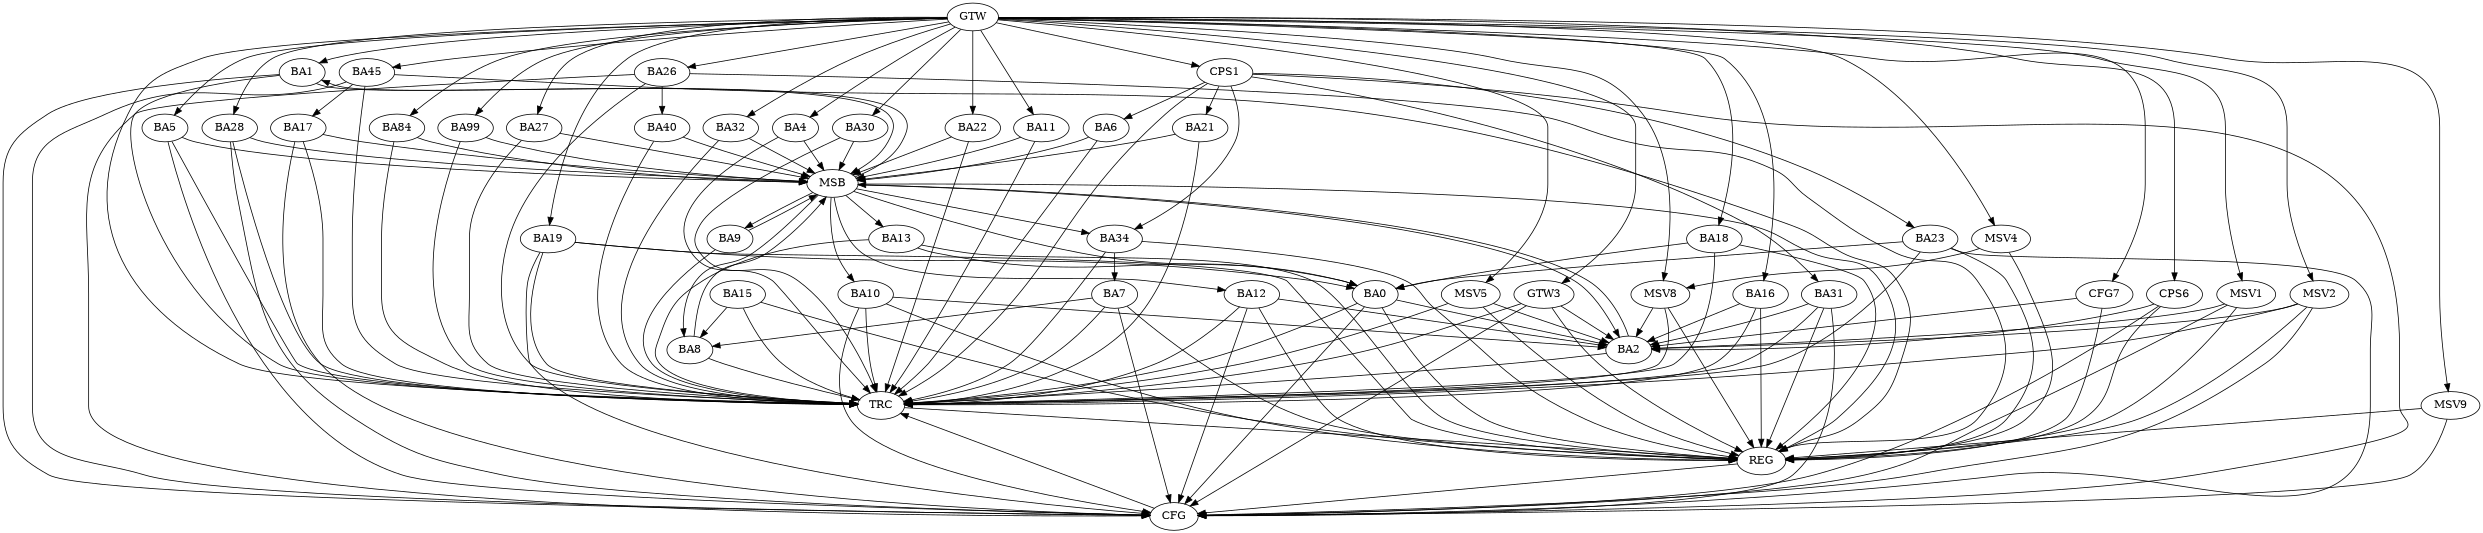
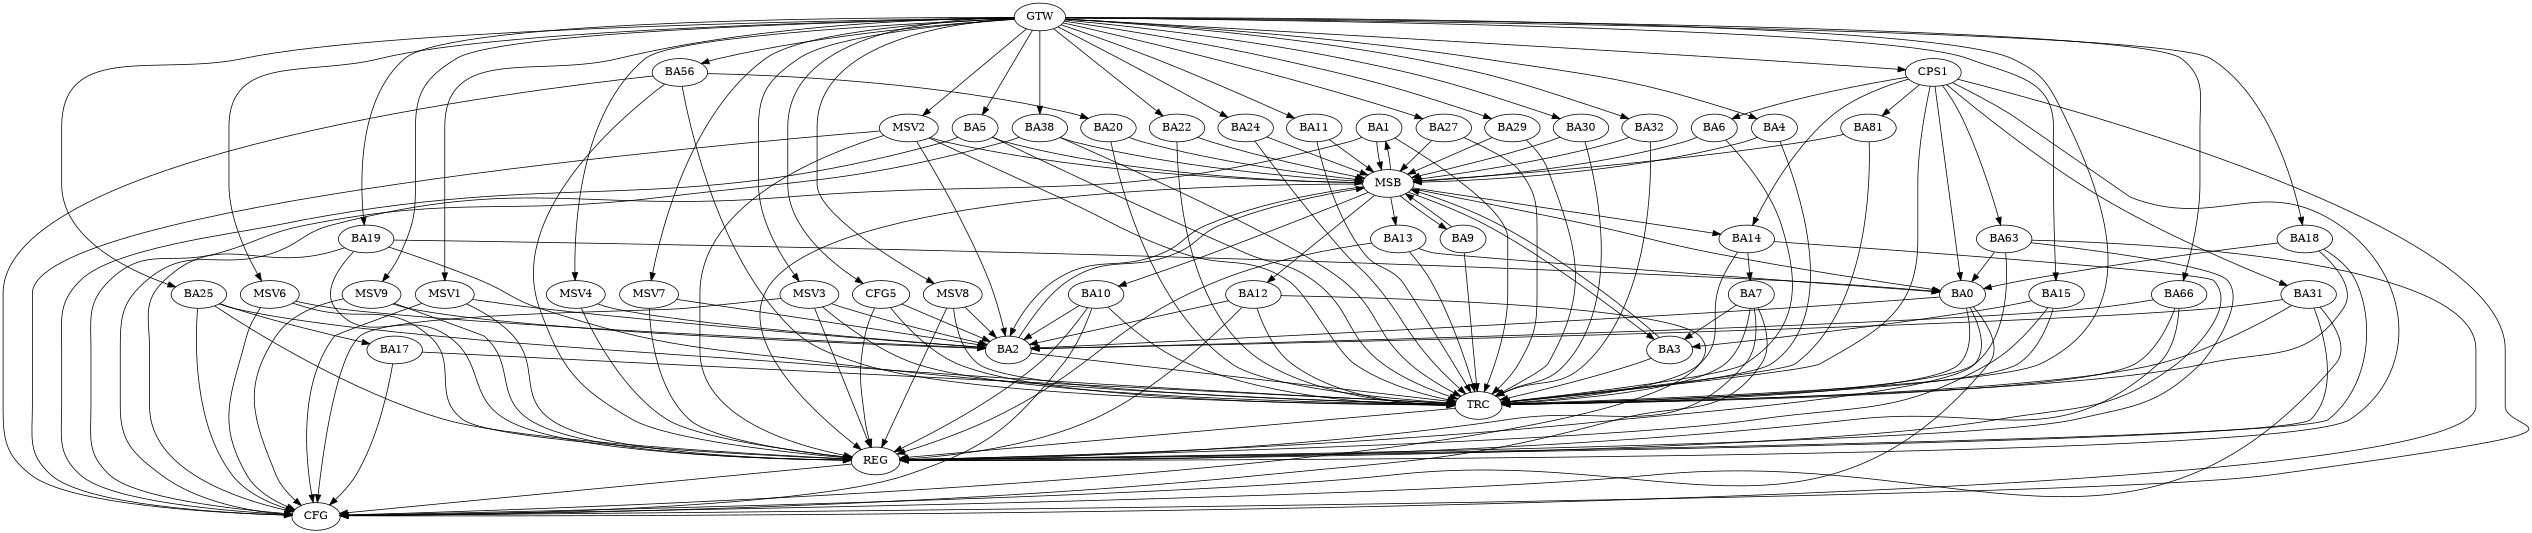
  strict digraph {
    n1 [label=BA1]
    n2 [label=MSB]
    n3 [label=CFG]
    n4 [label=TRC]
    n5 [label=BA2]
-   n6 [label=BA8]
+   n6 [label=BA3]
    n7 [label=REG]
    n8 [label=BA0]
    n9 [label=BA9]
    n10 [label=BA10]
    n11 [label=BA12]
    n12 [label=BA13]
-   n13 [label=BA34]
+   n13 [label=BA14]
    n14 [label=BA4]
    n15 [label=BA5]
    n16 [label=BA6]
    n17 [label=BA7]
    n18 [label=BA11]
    n19 [label=BA15]
-   n20 [label=BA16]
+   n20 [label=BA66]
    n21 [label=BA17]
    n22 [label=BA18]
    n23 [label=BA19]
-   n24 [label=BA40]
-   n25 [label=BA21]
+   n24 [label=BA20]
+   n25 [label=BA81]
    n26 [label=BA22]
-   n27 [label=BA23]
-   n28 [label=BA84]
-   n29 [label=BA45]
-   n30 [label=BA26]
+   n27 [label=BA63]
+   n28 [label=BA24]
+   n29 [label=BA25]
+   n30 [label=BA56]
    n31 [label=BA27]
-   n32 [label=BA28]
-   n33 [label=BA99]
+   n32 [label=BA38]
+   n33 [label=BA29]
    n34 [label=BA30]
    n35 [label=BA31]
    n36 [label=BA32]
    n37 [label=CPS1]
    n38 [label=GTW]
    n39 [label=MSV1]
    n40 [label=MSV2]
-   n41 [label=GTW3]
+   n41 [label=MSV3]
    n42 [label=MSV4]
-   n43 [label=MSV5]
-   n44 [label=CPS6]
-   n45 [label=CFG7]
+   n43 [label=CFG5]
+   n44 [label=MSV6]
+   n45 [label=MSV7]
    n46 [label=MSV8]
    n47 [label=MSV9]
    n1 -> n2
    n1 -> n3
    n1 -> n4
    n2 -> n1
    n2 -> n5
    n2 -> n6
    n2 -> n7
    n2 -> n8
    n2 -> n9
    n2 -> n10
    n2 -> n11
    n2 -> n12
    n2 -> n13
-   n3 -> n4
    n4 -> n7
    n5 -> n2
    n5 -> n4
    n6 -> n2
    n6 -> n4
    n7 -> n3
    n8 -> n3
    n8 -> n4
    n8 -> n5
    n8 -> n7
    n9 -> n2
    n9 -> n4
    n10 -> n3
    n10 -> n4
    n10 -> n5
    n10 -> n7
    n11 -> n3
    n11 -> n4
    n11 -> n5
    n11 -> n7
    n12 -> n4
    n12 -> n7
    n12 -> n8
    n13 -> n4
    n13 -> n7
    n13 -> n17
    n14 -> n2
    n14 -> n4
    n15 -> n2
    n15 -> n3
    n15 -> n4
    n16 -> n2
    n16 -> n4
    n17 -> n3
    n17 -> n4
    n17 -> n6
    n17 -> n7
    n18 -> n2
    n18 -> n4
    n19 -> n4
    n19 -> n6
    n19 -> n7
    n20 -> n4
    n20 -> n5
    n20 -> n7
-   n21 -> n2
+   n40 -> n2
    n21 -> n3
    n21 -> n4
    n22 -> n4
    n22 -> n7
    n22 -> n8
    n23 -> n3
    n23 -> n4
    n23 -> n7
    n23 -> n8
    n24 -> n2
    n24 -> n4
    n25 -> n2
    n25 -> n4
    n26 -> n2
    n26 -> n4
    n27 -> n3
    n27 -> n4
    n27 -> n7
    n27 -> n8
    n28 -> n2
    n28 -> n4
    n29 -> n3
    n29 -> n4
    n29 -> n7
    n29 -> n21
    n30 -> n3
    n30 -> n4
    n30 -> n7
    n30 -> n24
    n31 -> n2
    n31 -> n4
    n32 -> n2
    n32 -> n3
    n32 -> n4
    n33 -> n2
    n33 -> n4
    n34 -> n2
    n34 -> n4
    n35 -> n3
    n35 -> n4
    n35 -> n5
    n35 -> n7
    n36 -> n2
    n36 -> n4
    n37 -> n3
    n37 -> n4
+   n37 -> n7
+   n37 -> n8
    n37 -> n13
    n37 -> n16
    n37 -> n25
    n37 -> n27
    n37 -> n35
    n38 -> n4
    n38 -> n14
    n38 -> n15
    n38 -> n18
-   n38 -> n1
+   n38 -> n19
    n38 -> n20
    n38 -> n22
    n38 -> n23
    n38 -> n26
    n38 -> n28
    n38 -> n29
    n38 -> n30
    n38 -> n31
    n38 -> n32
    n38 -> n33
    n38 -> n34
    n38 -> n36
    n38 -> n37
    n38 -> n39
    n38 -> n40
    n38 -> n41
    n38 -> n42
    n38 -> n43
    n38 -> n44
    n38 -> n45
    n38 -> n46
    n38 -> n47
    n39 -> n3
    n39 -> n5
    n39 -> n7
    n40 -> n3
    n40 -> n4
    n40 -> n5
    n40 -> n7
    n41 -> n3
    n41 -> n4
    n41 -> n5
    n41 -> n7
-   n42 -> n46
+   n42 -> n5
    n42 -> n7
    n43 -> n4
    n43 -> n5
    n43 -> n7
    n44 -> n3
    n44 -> n5
    n44 -> n7
    n45 -> n5
    n45 -> n7
    n46 -> n4
    n46 -> n5
    n46 -> n7
    n47 -> n3
+   n47 -> n5
    n47 -> n7
  }
